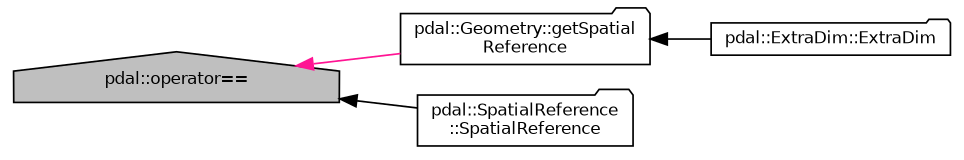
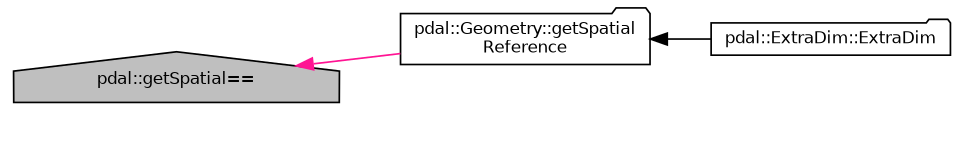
  digraph {
    rankdir=LR
    node [color=black fillcolor=white fontname=Helvetica fontsize=10 shape=folder style=filled]
    edge [color=black dir=back fontname=Helvetica fontsize=10 labelfontname=Helvetica labelfontsize=10 style=solid]
-   n1 [fillcolor=grey75 fontcolor=black height=0.2 label="pdal::operator==" shape=house width=0.4]
+   n1 [fillcolor=grey75 fontcolor=black height=0.2 label="pdal::getSpatial==" shape=house width=0.4]
    n2 [height=0.2 label="pdal::Geometry::getSpatial\lReference" width=0.4]
-   n3 [height=0.2 label="pdal::SpatialReference\l::SpatialReference" width=0.4]
    n4 [height=0.2 label="pdal::ExtraDim::ExtraDim" width=0.4]
    n1 -> n2 [color=deeppink]
-   n1 -> n3
    n2 -> n4
  }
